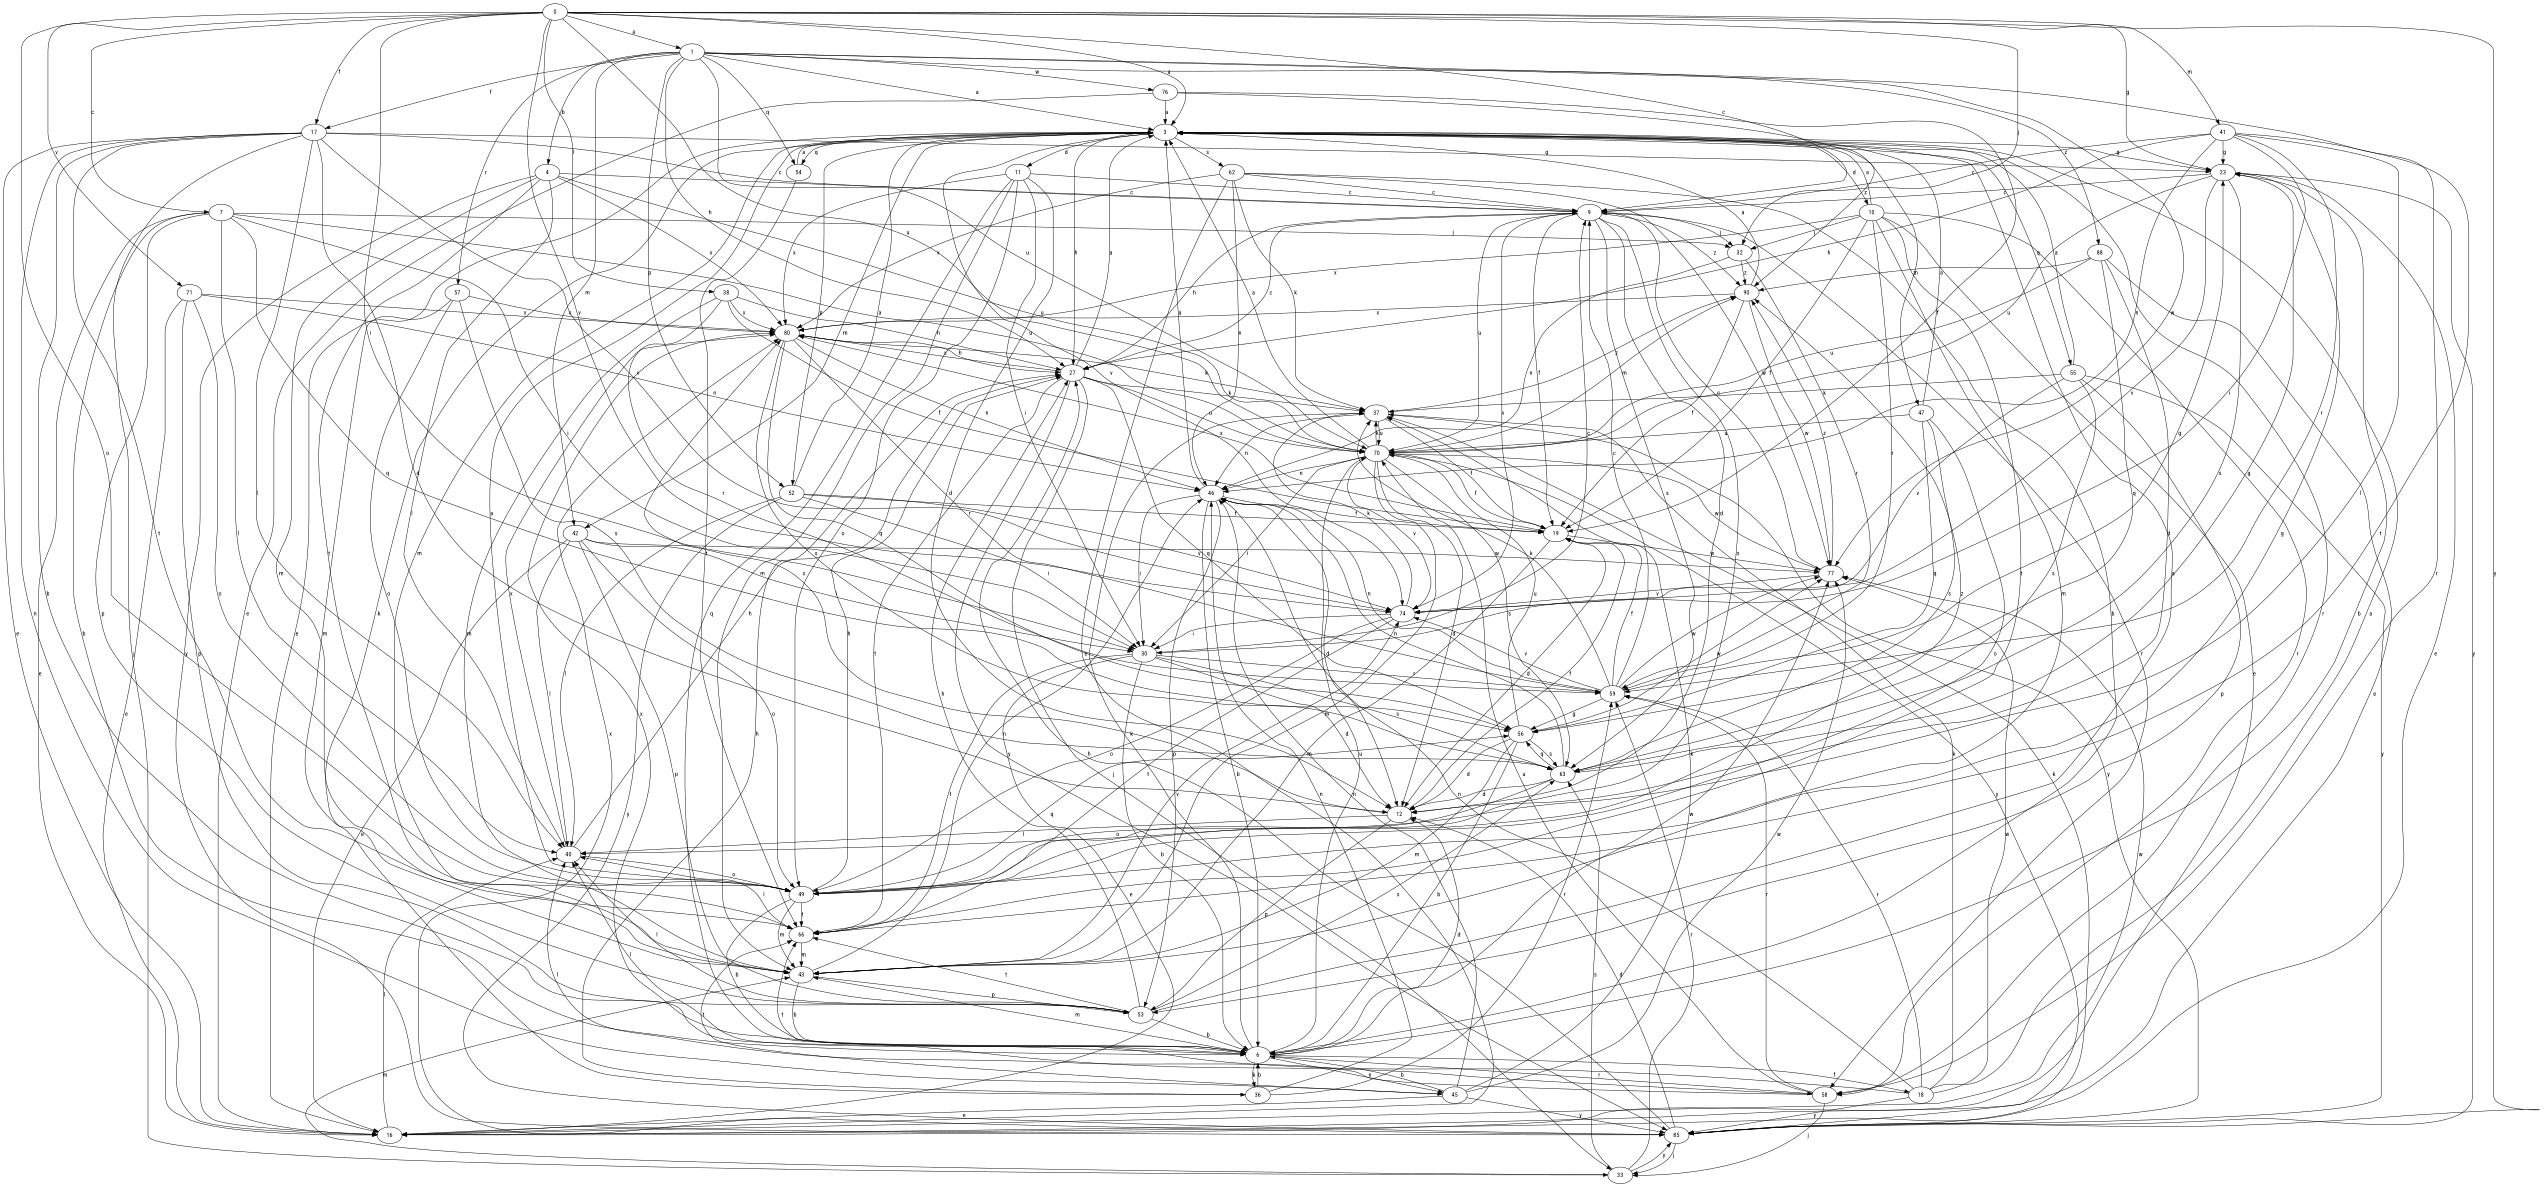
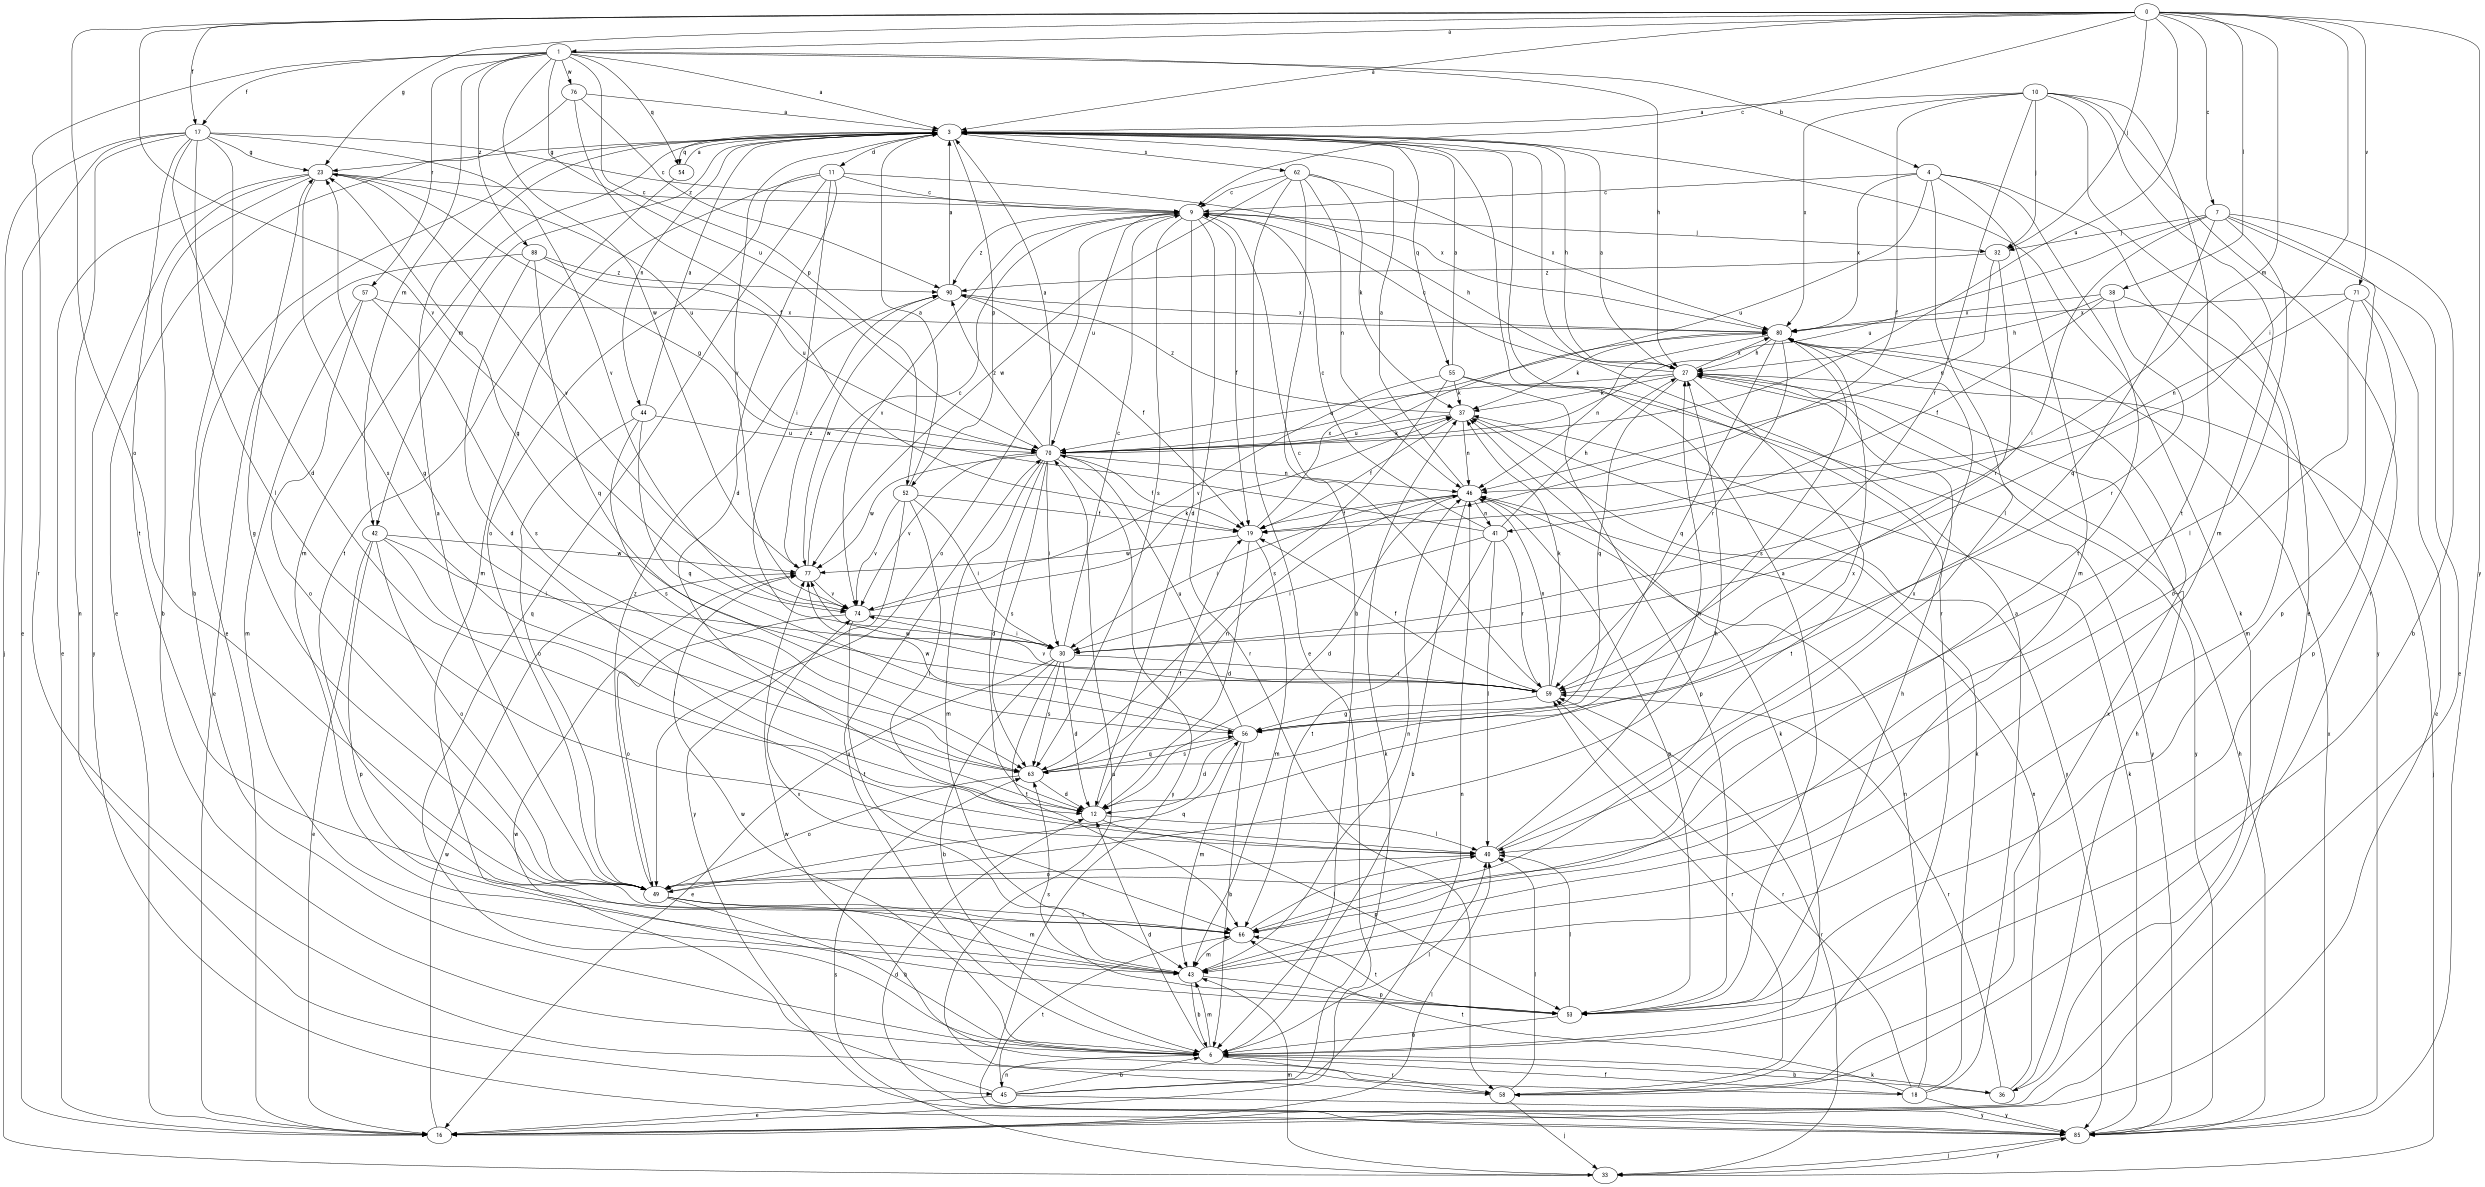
  strict digraph {
    fontname="Roboto Condensed"
    node [fontname="Roboto Condensed"]
    edge [fontname="Roboto Condensed"]
    0
    1
    3
    7
    9
    17
    23
    30
    32
    38
    41
    49
    70
    71
    74
    85
    4
    27
    42
    52
    54
    57
    58
    76
    77
    88
    10
    11
    16
    36
    43
-   44 [label=47]
+   44
    55
    62
    40
    6
    53
    56
    12
    19
    63
    90
    66
    45
    33
    59
    46
    80
    37
    18
    0 -> 1 [label=a]
    0 -> 3 [label=a]
    0 -> 7 [label=c]
    0 -> 9 [label=c]
    0 -> 17 [label=f]
    0 -> 23 [label=g]
    0 -> 30 [label=i]
    0 -> 32 [label=j]
    0 -> 38 [label=l]
    0 -> 41 [label=m]
    0 -> 49 [label=o]
    0 -> 70 [label=u]
    0 -> 71 [label=v]
    0 -> 74 [label=v]
    0 -> 85 [label=y]
    1 -> 3 [label=a]
    1 -> 17 [label=f]
    1 -> 70 [label=u]
    1 -> 4 [label=b]
    1 -> 27 [label=h]
    1 -> 42 [label=m]
    1 -> 52 [label=p]
    1 -> 54 [label=q]
    1 -> 57 [label=r]
    1 -> 58 [label=r]
    1 -> 76 [label=w]
    1 -> 77 [label=w]
    1 -> 88 [label=z]
    3 -> 23 [label=g]
    3 -> 74 [label=v]
    3 -> 27 [label=h]
    3 -> 42 [label=m]
    3 -> 52 [label=p]
    3 -> 54 [label=q]
    3 -> 58 [label=r]
-   3 -> 10 [label=d]
    3 -> 11 [label=d]
    3 -> 16 [label=e]
    3 -> 36 [label=k]
    3 -> 43 [label=m]
    3 -> 44 [label=n]
    3 -> 55 [label=q]
    3 -> 62 [label=s]
    7 -> 30 [label=i]
    7 -> 32 [label=j]
    7 -> 70 [label=u]
    7 -> 16 [label=e]
    7 -> 40 [label=l]
    7 -> 6 [label=b]
    7 -> 53 [label=p]
    7 -> 56 [label=q]
    9 -> 32 [label=j]
    9 -> 49 [label=o]
    9 -> 70 [label=u]
    9 -> 74 [label=v]
    9 -> 27 [label=h]
    9 -> 58 [label=r]
    9 -> 12 [label=d]
    9 -> 19 [label=f]
    9 -> 63 [label=s]
    9 -> 90 [label=z]
    17 -> 9 [label=c]
    17 -> 23 [label=g]
    17 -> 74 [label=v]
    17 -> 16 [label=e]
    17 -> 40 [label=l]
    17 -> 6 [label=b]
    17 -> 12 [label=d]
    17 -> 66 [label=t]
    17 -> 45 [label=n]
    17 -> 33 [label=j]
    23 -> 9 [label=c]
    23 -> 70 [label=u]
    23 -> 74 [label=v]
    23 -> 85 [label=y]
    23 -> 16 [label=e]
    23 -> 6 [label=b]
    23 -> 63 [label=s]
    30 -> 9 [label=c]
    30 -> 16 [label=e]
    30 -> 6 [label=b]
    30 -> 12 [label=d]
    30 -> 63 [label=s]
    30 -> 66 [label=t]
    30 -> 59 [label=r]
    32 -> 90 [label=z]
    32 -> 59 [label=r]
    32 -> 46 [label=n]
    38 -> 27 [label=h]
    38 -> 43 [label=m]
    38 -> 19 [label=f]
    38 -> 59 [label=r]
    38 -> 80 [label=x]
    41 -> 9 [label=c]
    41 -> 23 [label=g]
    41 -> 30 [label=i]
    41 -> 27 [label=h]
    41 -> 40 [label=l]
    41 -> 66 [label=t]
    41 -> 59 [label=r]
-   41 -> 46 [label=n]
+   46 -> 41 [label=n]
    49 -> 3 [label=a]
    49 -> 23 [label=g]
    49 -> 27 [label=h]
    49 -> 43 [label=m]
    49 -> 6 [label=b]
    49 -> 56 [label=q]
    49 -> 90 [label=z]
    49 -> 66 [label=t]
    70 -> 3 [label=a]
    70 -> 30 [label=i]
    70 -> 74 [label=v]
    70 -> 85 [label=y]
    70 -> 77 [label=w]
    70 -> 43 [label=m]
    70 -> 12 [label=d]
    70 -> 19 [label=f]
    70 -> 63 [label=s]
-   70 -> 90 [label=m]
+   70 -> 90 [label=z]
    70 -> 46 [label=n]
    70 -> 37 [label=k]
    71 -> 49 [label=o]
    71 -> 16 [label=e]
    71 -> 53 [label=p]
    71 -> 46 [label=n]
    71 -> 80 [label=x]
    74 -> 30 [label=i]
    74 -> 49 [label=o]
    74 -> 66 [label=t]
    74 -> 37 [label=k]
    85 -> 27 [label=h]
    85 -> 12 [label=d]
    85 -> 33 [label=j]
    85 -> 80 [label=x]
    85 -> 37 [label=k]
    4 -> 9 [label=c]
    4 -> 70 [label=u]
    4 -> 85 [label=y]
    4 -> 43 [label=m]
    4 -> 40 [label=l]
    4 -> 66 [label=t]
    4 -> 80 [label=x]
    27 -> 3 [label=a]
    27 -> 9 [label=c]
    27 -> 70 [label=u]
    27 -> 85 [label=y]
    27 -> 56 [label=q]
    27 -> 66 [label=t]
    27 -> 33 [label=j]
    27 -> 80 [label=x]
    27 -> 37 [label=k]
    42 -> 30 [label=i]
    42 -> 49 [label=o]
    42 -> 77 [label=w]
    42 -> 16 [label=e]
    42 -> 40 [label=l]
    42 -> 53 [label=p]
    52 -> 3 [label=a]
    52 -> 30 [label=i]
    52 -> 74 [label=v]
    52 -> 85 [label=y]
    52 -> 40 [label=l]
    52 -> 19 [label=f]
    54 -> 3 [label=a]
    54 -> 66 [label=t]
    57 -> 49 [label=o]
    57 -> 43 [label=m]
    57 -> 63 [label=s]
    57 -> 80 [label=x]
    58 -> 70 [label=u]
    58 -> 40 [label=l]
    58 -> 33 [label=j]
    58 -> 59 [label=r]
    58 -> 80 [label=x]
    76 -> 3 [label=a]
    76 -> 16 [label=e]
    76 -> 19 [label=f]
    76 -> 90 [label=z]
    77 -> 9 [label=c]
    77 -> 74 [label=v]
    77 -> 90 [label=z]
    88 -> 70 [label=u]
    88 -> 16 [label=e]
    88 -> 56 [label=q]
    88 -> 12 [label=d]
    88 -> 90 [label=z]
    10 -> 3 [label=a]
    10 -> 32 [label=j]
    10 -> 58 [label=r]
    10 -> 16 [label=e]
    10 -> 43 [label=m]
    10 -> 19 [label=f]
    10 -> 66 [label=t]
    10 -> 59 [label=r]
    10 -> 80 [label=x]
    11 -> 9 [label=c]
    11 -> 30 [label=i]
    11 -> 49 [label=o]
    11 -> 43 [label=m]
    11 -> 6 [label=q]
    11 -> 12 [label=d]
    11 -> 80 [label=x]
    16 -> 77 [label=w]
    16 -> 40 [label=l]
    36 -> 27 [label=h]
    36 -> 6 [label=b]
    36 -> 59 [label=r]
    36 -> 46 [label=n]
    43 -> 74 [label=v]
    43 -> 6 [label=b]
    43 -> 53 [label=p]
    43 -> 46 [label=n]
    44 -> 3 [label=a]
    44 -> 49 [label=o]
    44 -> 70 [label=u]
    44 -> 56 [label=q]
    44 -> 63 [label=s]
    55 -> 3 [label=a]
    55 -> 74 [label=v]
    55 -> 85 [label=y]
    55 -> 53 [label=p]
    55 -> 63 [label=s]
    55 -> 37 [label=k]
    62 -> 9 [label=c]
    62 -> 77 [label=w]
    62 -> 16 [label=e]
    62 -> 6 [label=b]
    62 -> 46 [label=n]
    62 -> 80 [label=x]
    62 -> 37 [label=k]
    40 -> 49 [label=o]
    40 -> 27 [label=h]
    40 -> 80 [label=x]
    6 -> 70 [label=u]
    6 -> 58 [label=r]
    6 -> 77 [label=w]
    6 -> 36 [label=k]
    6 -> 43 [label=m]
    6 -> 40 [label=l]
    6 -> 12 [label=d]
    6 -> 45 [label=n]
    6 -> 37 [label=k]
    6 -> 18 [label=f]
    53 -> 3 [label=a]
    53 -> 27 [label=h]
    53 -> 40 [label=l]
    53 -> 6 [label=b]
    53 -> 63 [label=s]
    53 -> 66 [label=t]
    56 -> 70 [label=u]
    56 -> 77 [label=w]
    56 -> 43 [label=m]
    56 -> 6 [label=b]
    56 -> 12 [label=d]
    56 -> 63 [label=s]
    12 -> 40 [label=l]
    12 -> 53 [label=p]
    12 -> 19 [label=f]
    12 -> 80 [label=x]
    19 -> 77 [label=w]
    19 -> 43 [label=m]
    19 -> 12 [label=d]
    19 -> 80 [label=x]
    63 -> 23 [label=g]
    63 -> 49 [label=o]
    63 -> 56 [label=q]
    63 -> 12 [label=d]
    63 -> 46 [label=n]
    90 -> 3 [label=a]
    90 -> 77 [label=w]
    90 -> 19 [label=f]
    90 -> 80 [label=x]
    66 -> 43 [label=m]
    66 -> 40 [label=l]
    45 -> 85 [label=y]
    45 -> 77 [label=w]
    45 -> 16 [label=e]
    45 -> 6 [label=b]
    45 -> 66 [label=t]
    45 -> 46 [label=n]
    45 -> 37 [label=k]
    33 -> 85 [label=y]
    33 -> 43 [label=m]
    33 -> 63 [label=s]
    33 -> 59 [label=r]
    59 -> 9 [label=c]
    59 -> 23 [label=g]
    59 -> 74 [label=v]
    59 -> 77 [label=w]
    59 -> 56 [label=g]
    59 -> 19 [label=f]
    59 -> 46 [label=n]
    59 -> 37 [label=k]
    46 -> 3 [label=a]
    46 -> 30 [label=i]
    46 -> 6 [label=b]
    46 -> 53 [label=p]
    46 -> 12 [label=d]
    46 -> 19 [label=f]
    80 -> 27 [label=h]
    80 -> 56 [label=q]
    80 -> 63 [label=s]
    80 -> 59 [label=r]
    80 -> 46 [label=n]
    80 -> 37 [label=k]
    37 -> 70 [label=u]
    37 -> 85 [label=y]
    37 -> 19 [label=f]
    37 -> 90 [label=z]
    37 -> 46 [label=n]
    18 -> 3 [label=a]
    18 -> 85 [label=y]
    18 -> 77 [label=w]
    18 -> 66 [label=t]
    18 -> 59 [label=r]
    18 -> 46 [label=n]
    18 -> 37 [label=k]
  }
